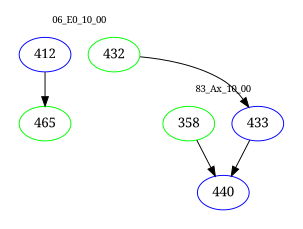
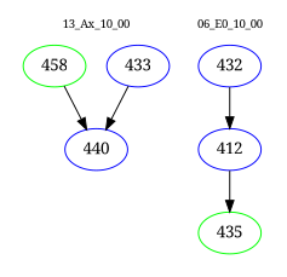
  digraph {
    fontname="Noto Serif"
    node [color=blue fontname="Noto Serif"]
    edge [color=black fontname="Noto Serif"]
    n1 [label=433]
    n2 [label=440]
-   n3 [color=green label=358]
-   n4 [color=green label=432]
+   n3 [color=green label=458]
+   n4 [label=432]
    n5 [label=412]
-   n6 [color=green label=465]
+   n6 [color=green label=435]
    subgraph cluster_1 {
      color=white
      fontsize=10
-     label="83_Ax_10_00"
+     label="13_Ax_10_00"
      n1
      n2
      n3
    }
    subgraph cluster_2 {
      color=white
      fontsize=10
      label="06_E0_10_00"
      n4
      n5
      n6
    }
    n1 -> n2
    n3 -> n2
-   n4 -> n1
+   n4 -> n5
    n5 -> n6
  }
